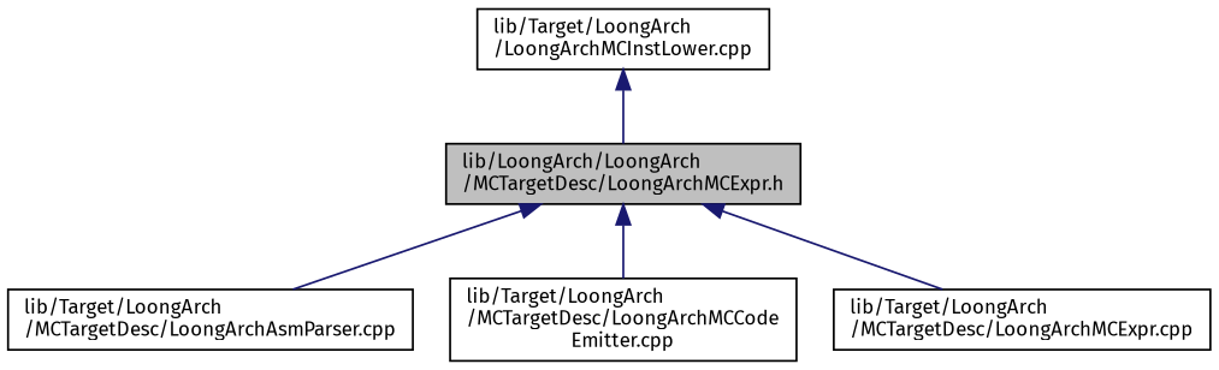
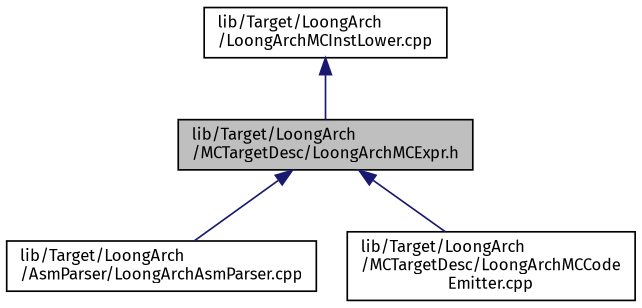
  digraph {
    fontname="Fira Sans"
    node [color=black fontname="Fira Sans" fontsize=10 shape=record]
    edge [color=midnightblue dir=back fontname="Fira Sans" fontsize=10 labelfontname=Helvetica labelfontsize=10 style=solid]
-   n1 [fillcolor=grey75 fontcolor=black height=0.2 label="lib/LoongArch/LoongArch\l/MCTargetDesc/LoongArchMCExpr.h" style=filled width=0.4]
-   n2 [height=0.2 label="lib/Target/LoongArch\l/MCTargetDesc/LoongArchAsmParser.cpp" width=0.4]
+   n1 [fillcolor=grey75 fontcolor=black height=0.2 label="lib/Target/LoongArch\l/MCTargetDesc/LoongArchMCExpr.h" style=filled width=0.4]
+   n2 [height=0.2 label="lib/Target/LoongArch\l/AsmParser/LoongArchAsmParser.cpp" width=0.4]
    n3 [height=0.2 label="lib/Target/LoongArch\l/MCTargetDesc/LoongArchMCCode\lEmitter.cpp" width=0.4]
-   n4 [height=0.2 label="lib/Target/LoongArch\l/MCTargetDesc/LoongArchMCExpr.cpp" width=0.4]
    n5 [height=0.2 label="lib/Target/LoongArch\l/LoongArchMCInstLower.cpp" width=0.4]
    n1 -> n2
    n1 -> n3
-   n1 -> n4
    n5 -> n1
  }
